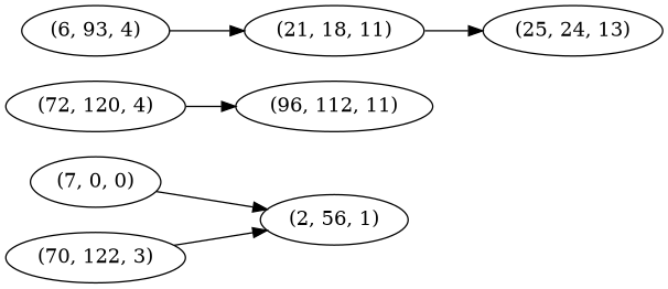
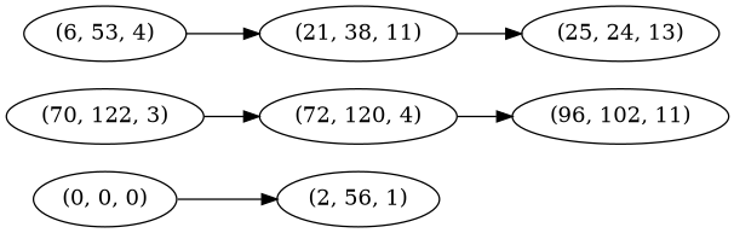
  digraph {
    rankdir=LR
-   "(0, 0, 0)" [label="(7, 0, 0)"]
+   "(0, 0, 0)"
    "(2, 56, 1)"
    "(70, 122, 3)"
    "(72, 120, 4)"
-   "(6, 53, 4)" [label="(6, 93, 4)"]
-   "(21, 38, 11)" [label="(21, 18, 11)"]
+   "(6, 53, 4)"
+   "(21, 38, 11)"
    n7 [label="(25, 24, 13)"]
-   "(96, 102, 11)" [label="(96, 112, 11)"]
+   "(96, 102, 11)"
    "(0, 0, 0)" -> "(2, 56, 1)"
-   "(70, 122, 3)" -> "(2, 56, 1)"
+   "(70, 122, 3)" -> "(72, 120, 4)"
    "(72, 120, 4)" -> "(96, 102, 11)"
    "(6, 53, 4)" -> "(21, 38, 11)"
    "(21, 38, 11)" -> n7
  }
